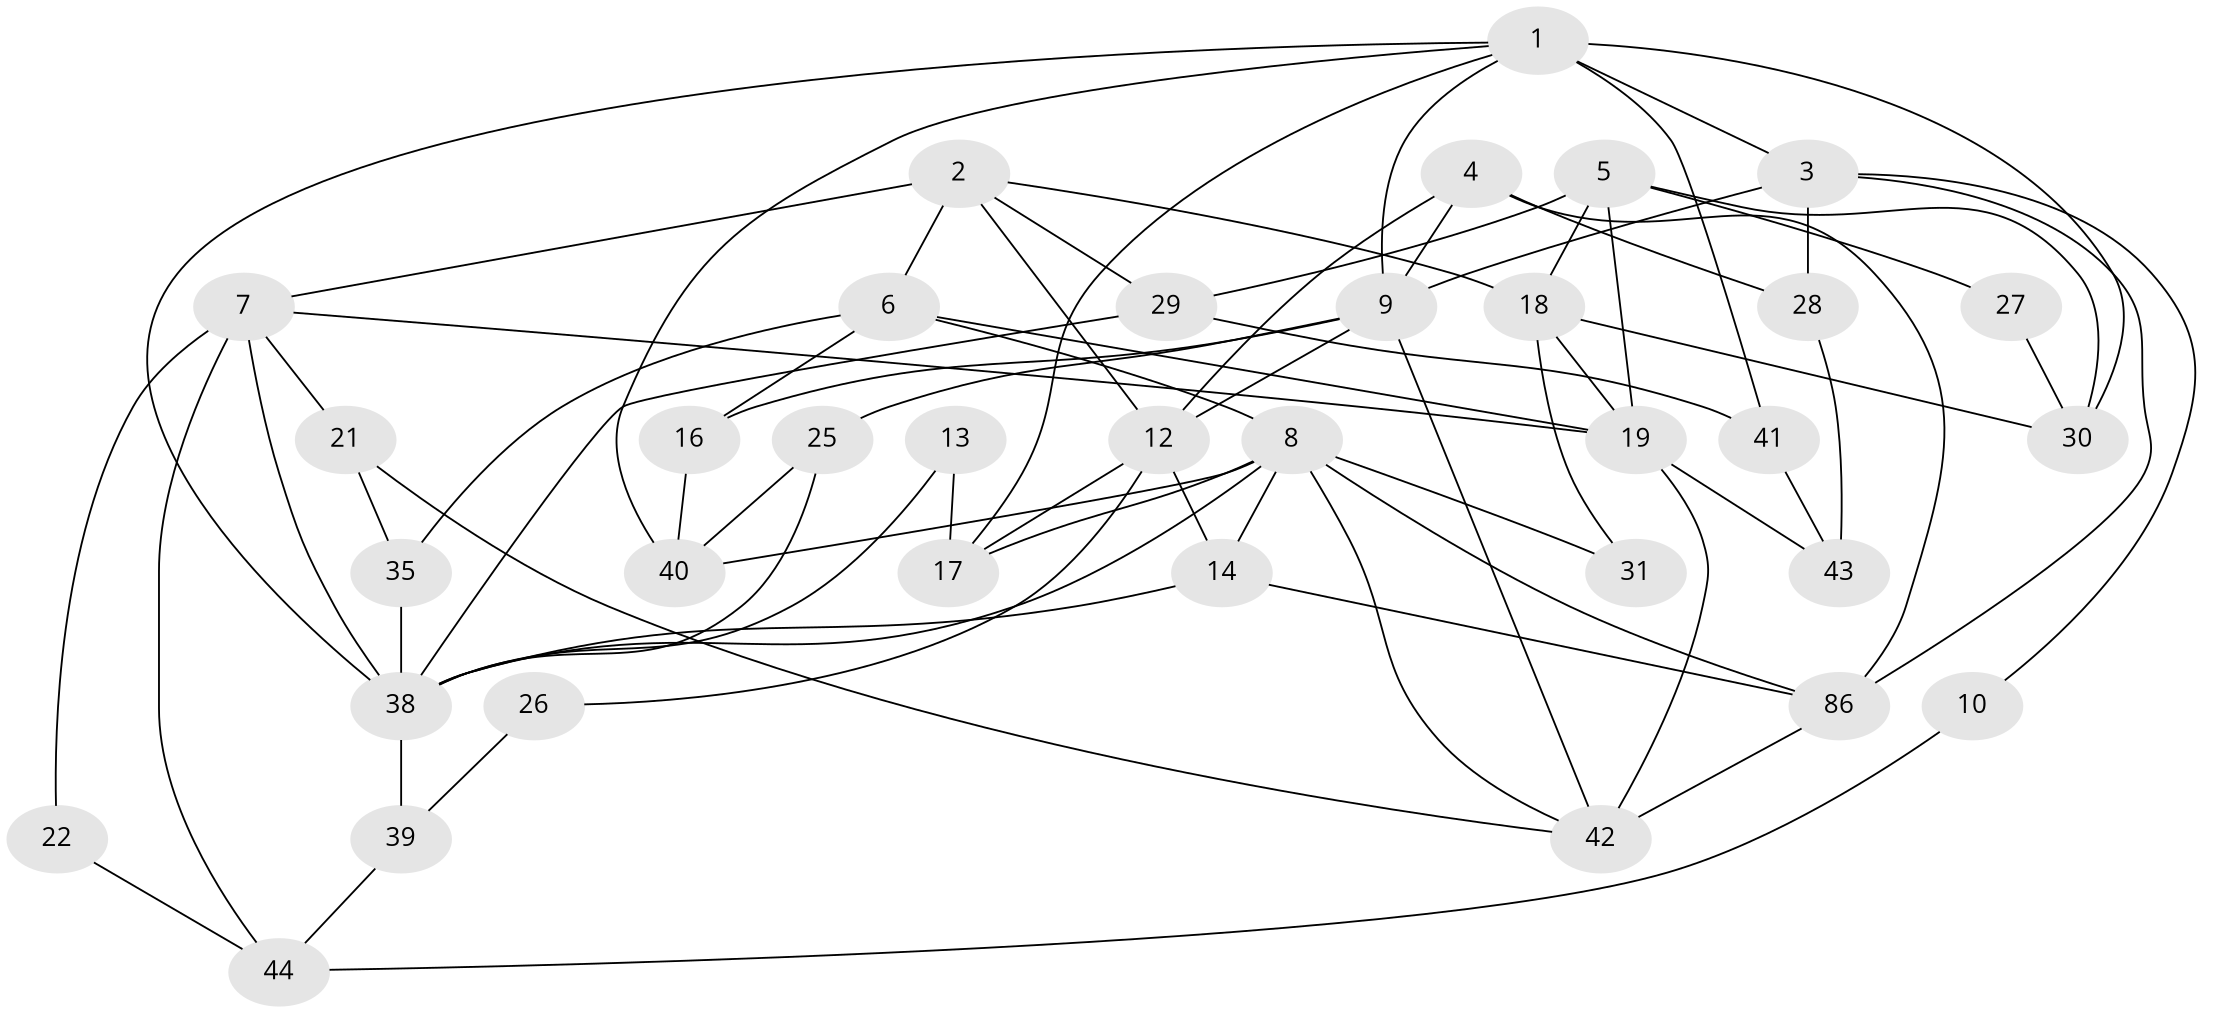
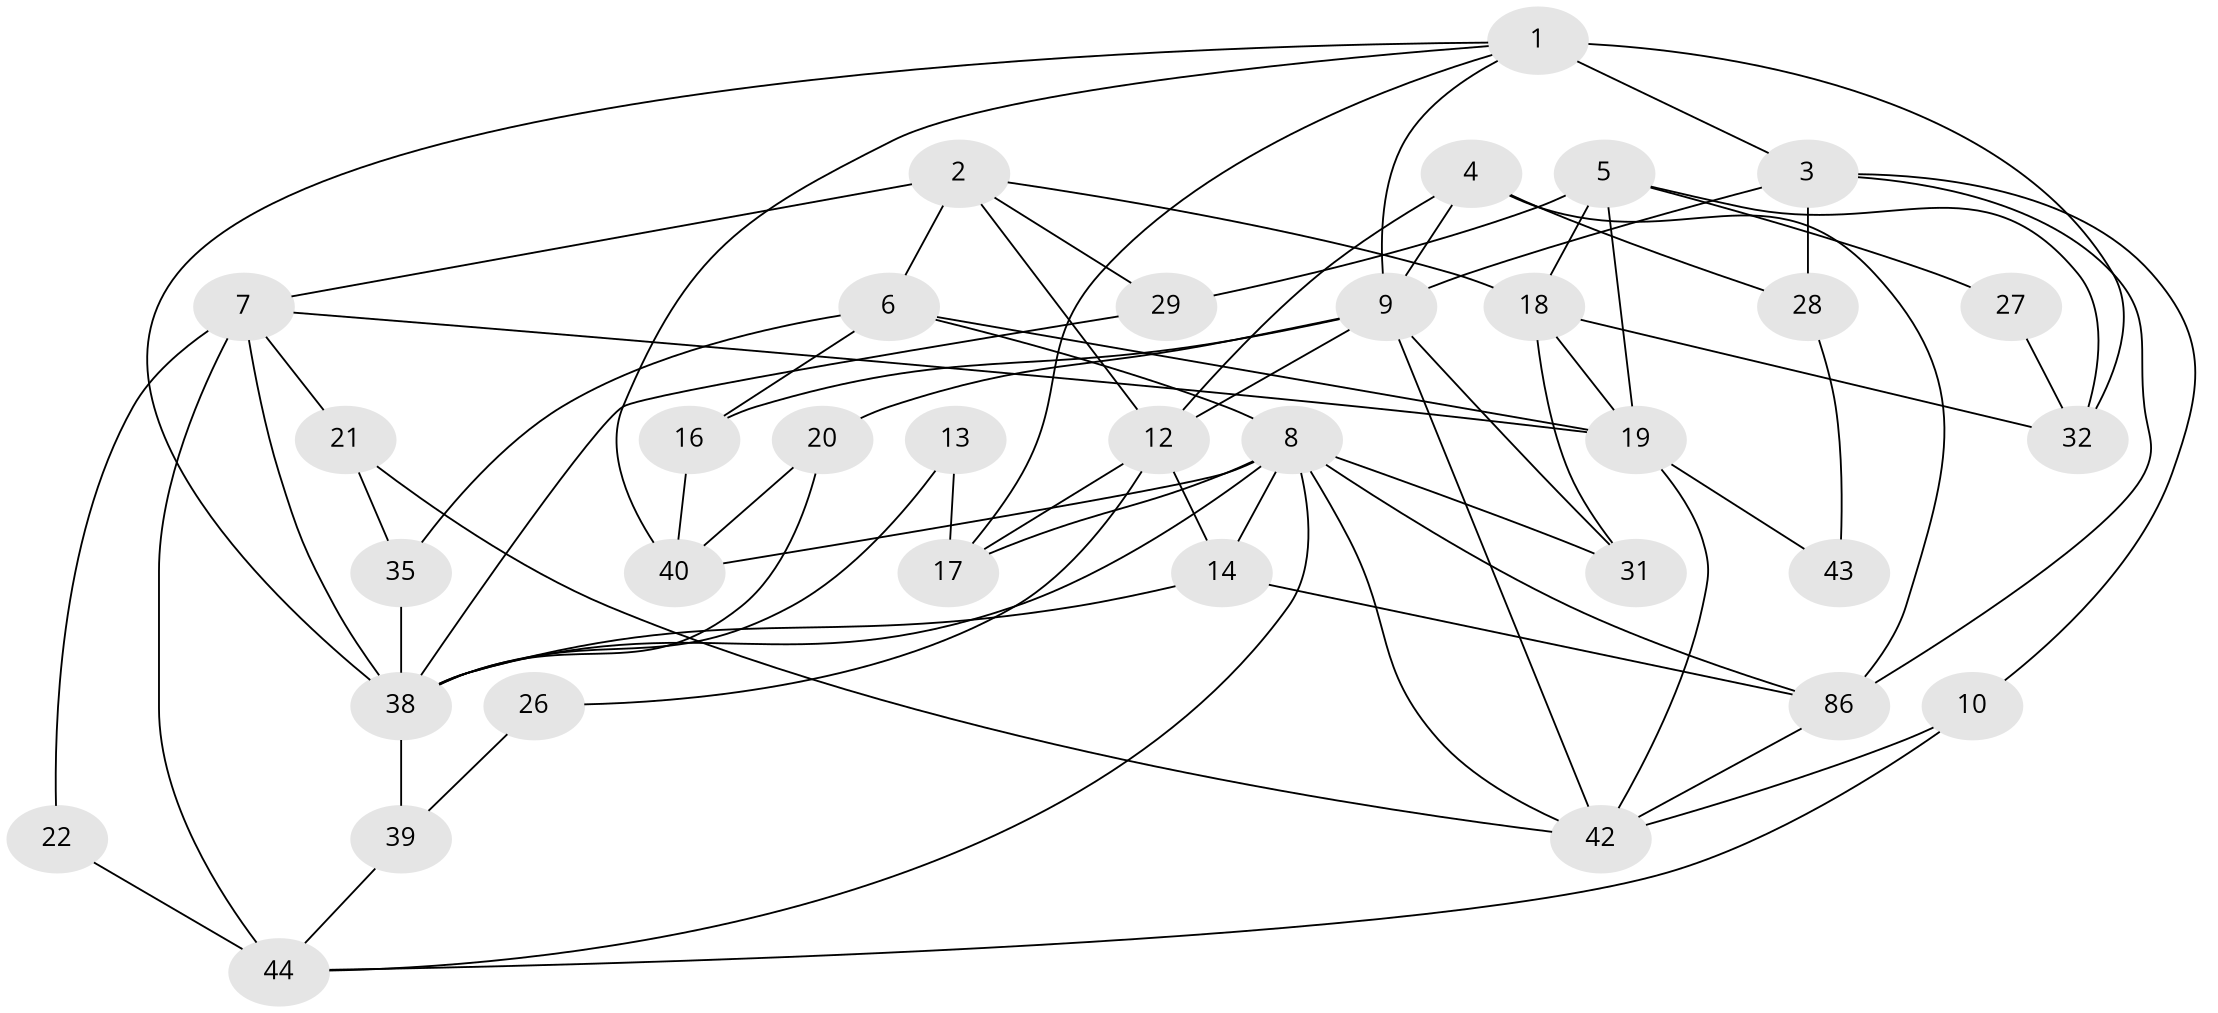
  graph {
    fontname="Open Sans"
    node [color=gray90 fontname="Open Sans" style=filled]
    edge [fontname="Open Sans"]
    1 [super="+11"]
    3 [super="+20"]
    9 [super="+15"]
    17
-   30
+   30 [label=32]
    40
-   41
    38 [super="+45"]
    10
    28
    n11 [label=86]
    12 [super="+34"]
    16
    31
    42 [super="+46"]
-   25
+   25 [label=20]
    43
    44 [super="+49"]
    2
    6
    7 [super="+24"]
    18 [super="+33"]
    29 [super="+48"]
    19 [super="+50"]
    8 [super="+32"]
    35
    21
    22 [super="+47"]
    14
    26
    4 [super="+23"]
    5 [super="+37"]
    27
    39
    13
    1 -- 3
    1 -- 9
    1 -- 17
    1 -- 30
    1 -- 40
-   1 -- 41 [weight=2]
    1 -- 38
    3 -- 9
    3 -- 10
    3 -- 28
    3 -- n11
    9 -- 12
    9 -- 16
+   9 -- 31
    9 -- 42
    9 -- 25
-   41 -- 43
    38 -- 39
+   10 -- 42
    10 -- 44
    28 -- 43
    n11 -- 42
    12 -- 17
    12 -- 14
    12 -- 26
    16 -- 40
    25 -- 40
    25 -- 38
    2 -- 12 [weight=2]
    2 -- 6
    2 -- 7
    2 -- 18
    2 -- 29
    6 -- 16
    6 -- 19
    6 -- 8
    6 -- 35
    7 -- 38
    7 -- 44 [weight=2]
    7 -- 19
    7 -- 21
    7 -- 22
    18 -- 30
    18 -- 31
    18 -- 19
-   29 -- 41
    29 -- 38
    19 -- 42
    19 -- 43
    8 -- 17
    8 -- 40
    8 -- 38
    8 -- n11
    8 -- 31
    8 -- 42
+   8 -- 44
    8 -- 14
    35 -- 38
    21 -- 42
    21 -- 35
    22 -- 44
    14 -- 38
    14 -- n11
    26 -- 39
    4 -- 9
    4 -- 28
    4 -- n11
    4 -- 12
    5 -- 30
    5 -- 18
    5 -- 29
    5 -- 19
    5 -- 27 [weight=2]
    27 -- 30
    39 -- 44
    13 -- 17
    13 -- 38
  }
